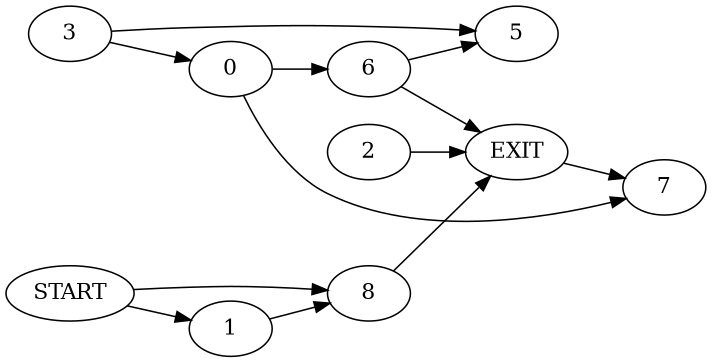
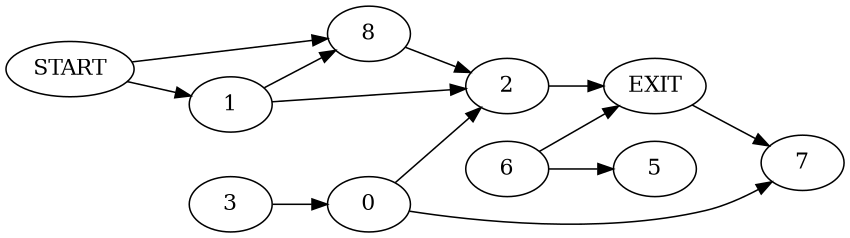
  digraph {
    rankdir=LR
    n1 [label=START]
    1
    8
    2
    n5 [label=EXIT]
    7
    n7 [label=0]
    3
    5
    6
    n1 -> 1
    n1 -> 8
    1 -> 8
-   8 -> n5
+   1 -> 2
+   8 -> 2
    2 -> n5
    n5 -> 7
    n7 -> 7
-   n7 -> 6
+   n7 -> 2
    3 -> n7
-   3 -> 5
    6 -> n5
    6 -> 5
  }
